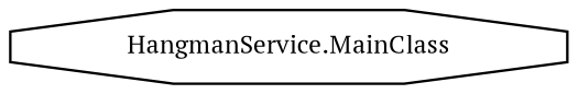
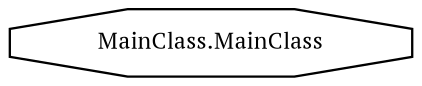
  digraph {
    rankdir=LR
    fontname="PT Serif"
-   n1 [color=black fillcolor=white fontname="PT Serif" fontsize=10 height=0.2 label="HangmanService.MainClass" shape=octagon style=filled width=0.4]
+   n1 [color=black fillcolor=white fontname="PT Serif" fontsize=10 height=0.2 label="MainClass.MainClass" shape=octagon style=filled width=0.4]
  }
